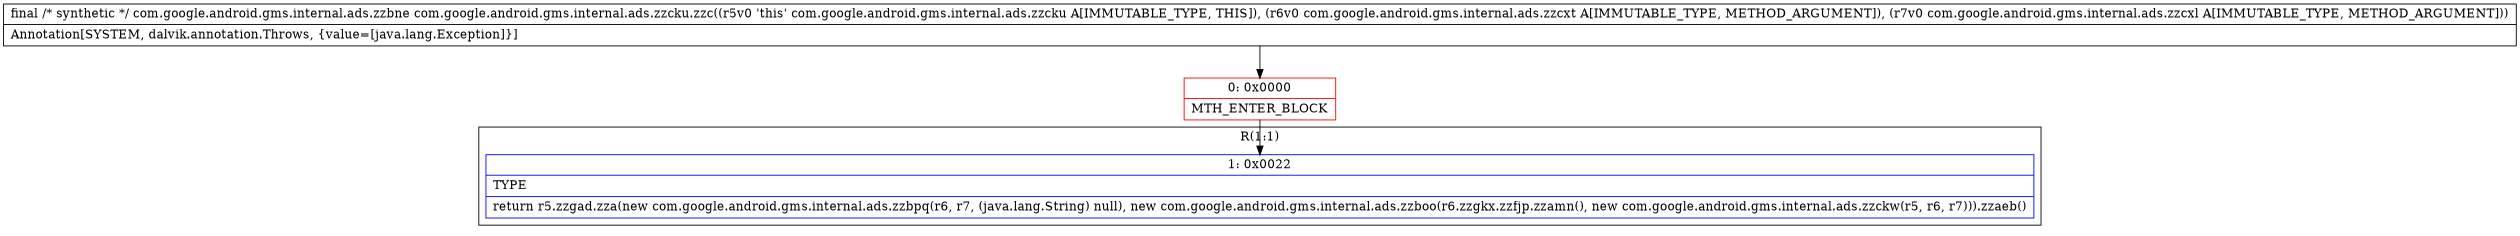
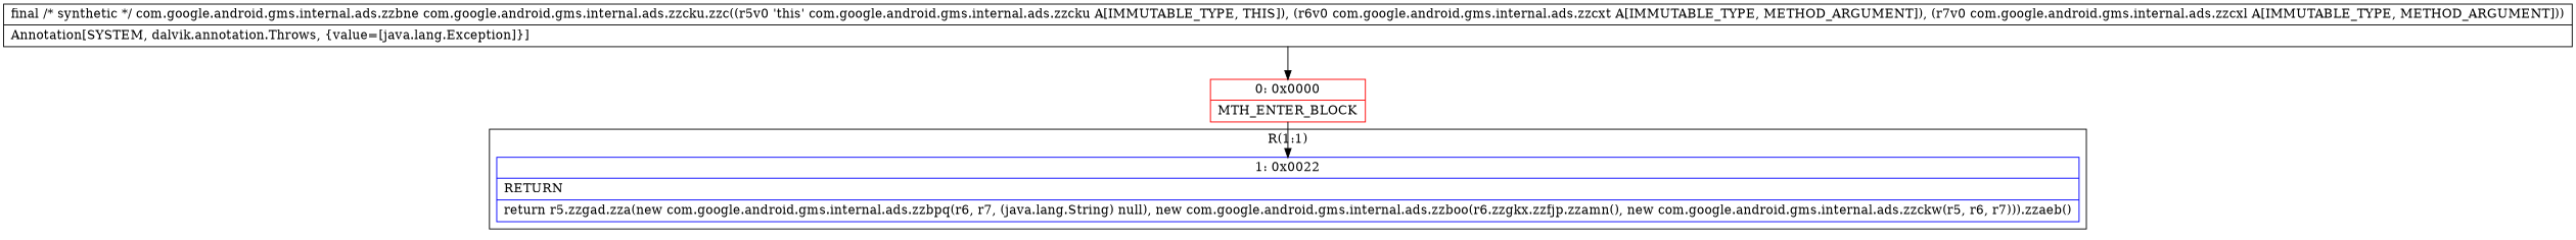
  digraph {
    node [shape=record]
-   n1 [color=blue label="{1\:\ 0x0022|TYPE\l|return r5.zzgad.zza(new com.google.android.gms.internal.ads.zzbpq(r6, r7, (java.lang.String) null), new com.google.android.gms.internal.ads.zzboo(r6.zzgkx.zzfjp.zzamn(), new com.google.android.gms.internal.ads.zzckw(r5, r6, r7))).zzaeb()\l}"]
+   n1 [color=blue label="{1\:\ 0x0022|RETURN\l|return r5.zzgad.zza(new com.google.android.gms.internal.ads.zzbpq(r6, r7, (java.lang.String) null), new com.google.android.gms.internal.ads.zzboo(r6.zzgkx.zzfjp.zzamn(), new com.google.android.gms.internal.ads.zzckw(r5, r6, r7))).zzaeb()\l}"]
    n2 [color=red label="{0\:\ 0x0000|MTH_ENTER_BLOCK\l}"]
    n3 [label="{final \/* synthetic *\/ com.google.android.gms.internal.ads.zzbne com.google.android.gms.internal.ads.zzcku.zzc((r5v0 'this' com.google.android.gms.internal.ads.zzcku A[IMMUTABLE_TYPE, THIS]), (r6v0 com.google.android.gms.internal.ads.zzcxt A[IMMUTABLE_TYPE, METHOD_ARGUMENT]), (r7v0 com.google.android.gms.internal.ads.zzcxl A[IMMUTABLE_TYPE, METHOD_ARGUMENT]))  | Annotation[SYSTEM, dalvik.annotation.Throws, \{value=[java.lang.Exception]\}]\l}"]
    subgraph cluster_1 {
      label="R(1:1)"
      n1
    }
    n2 -> n1
    n3 -> n2
  }
